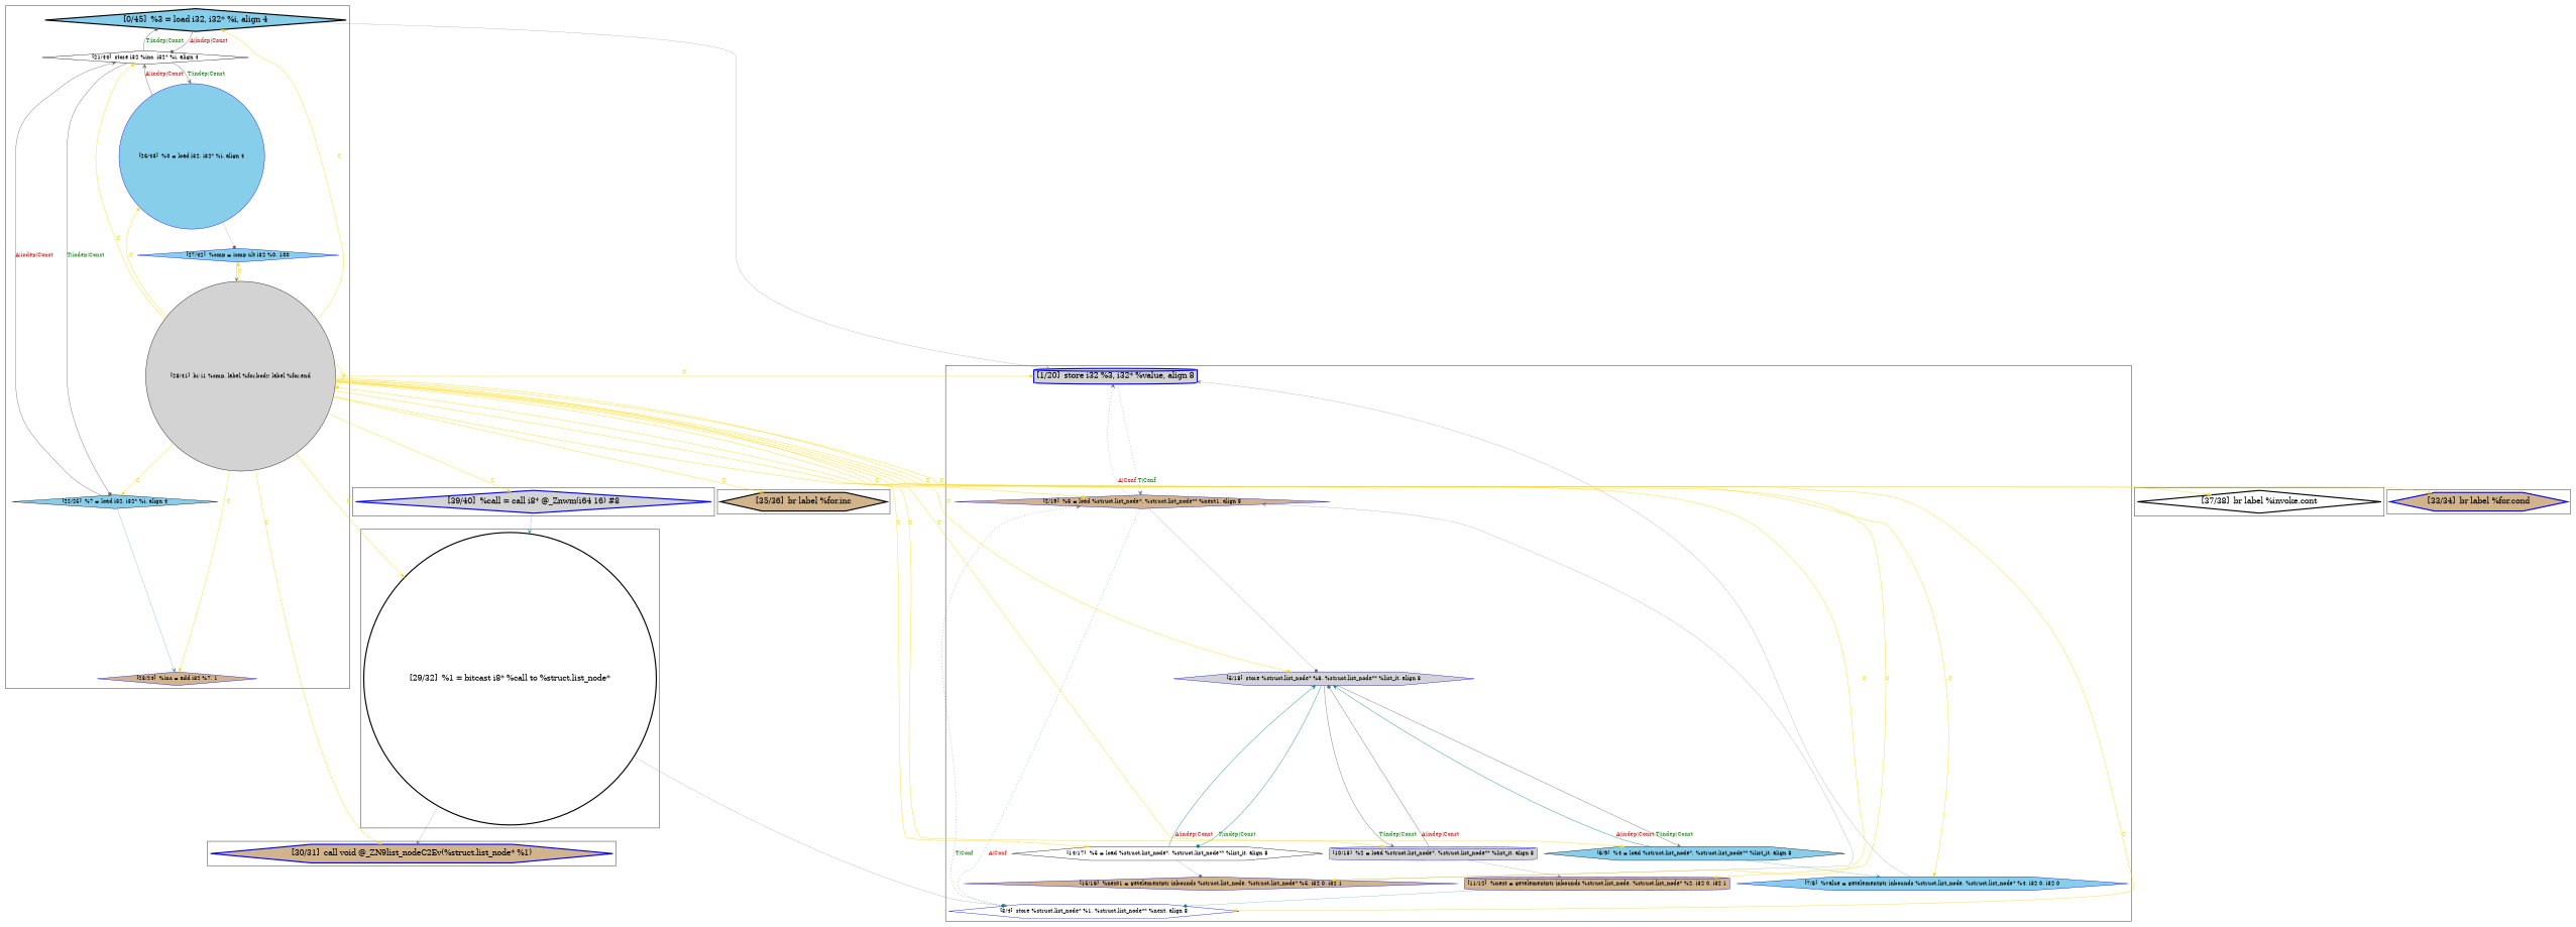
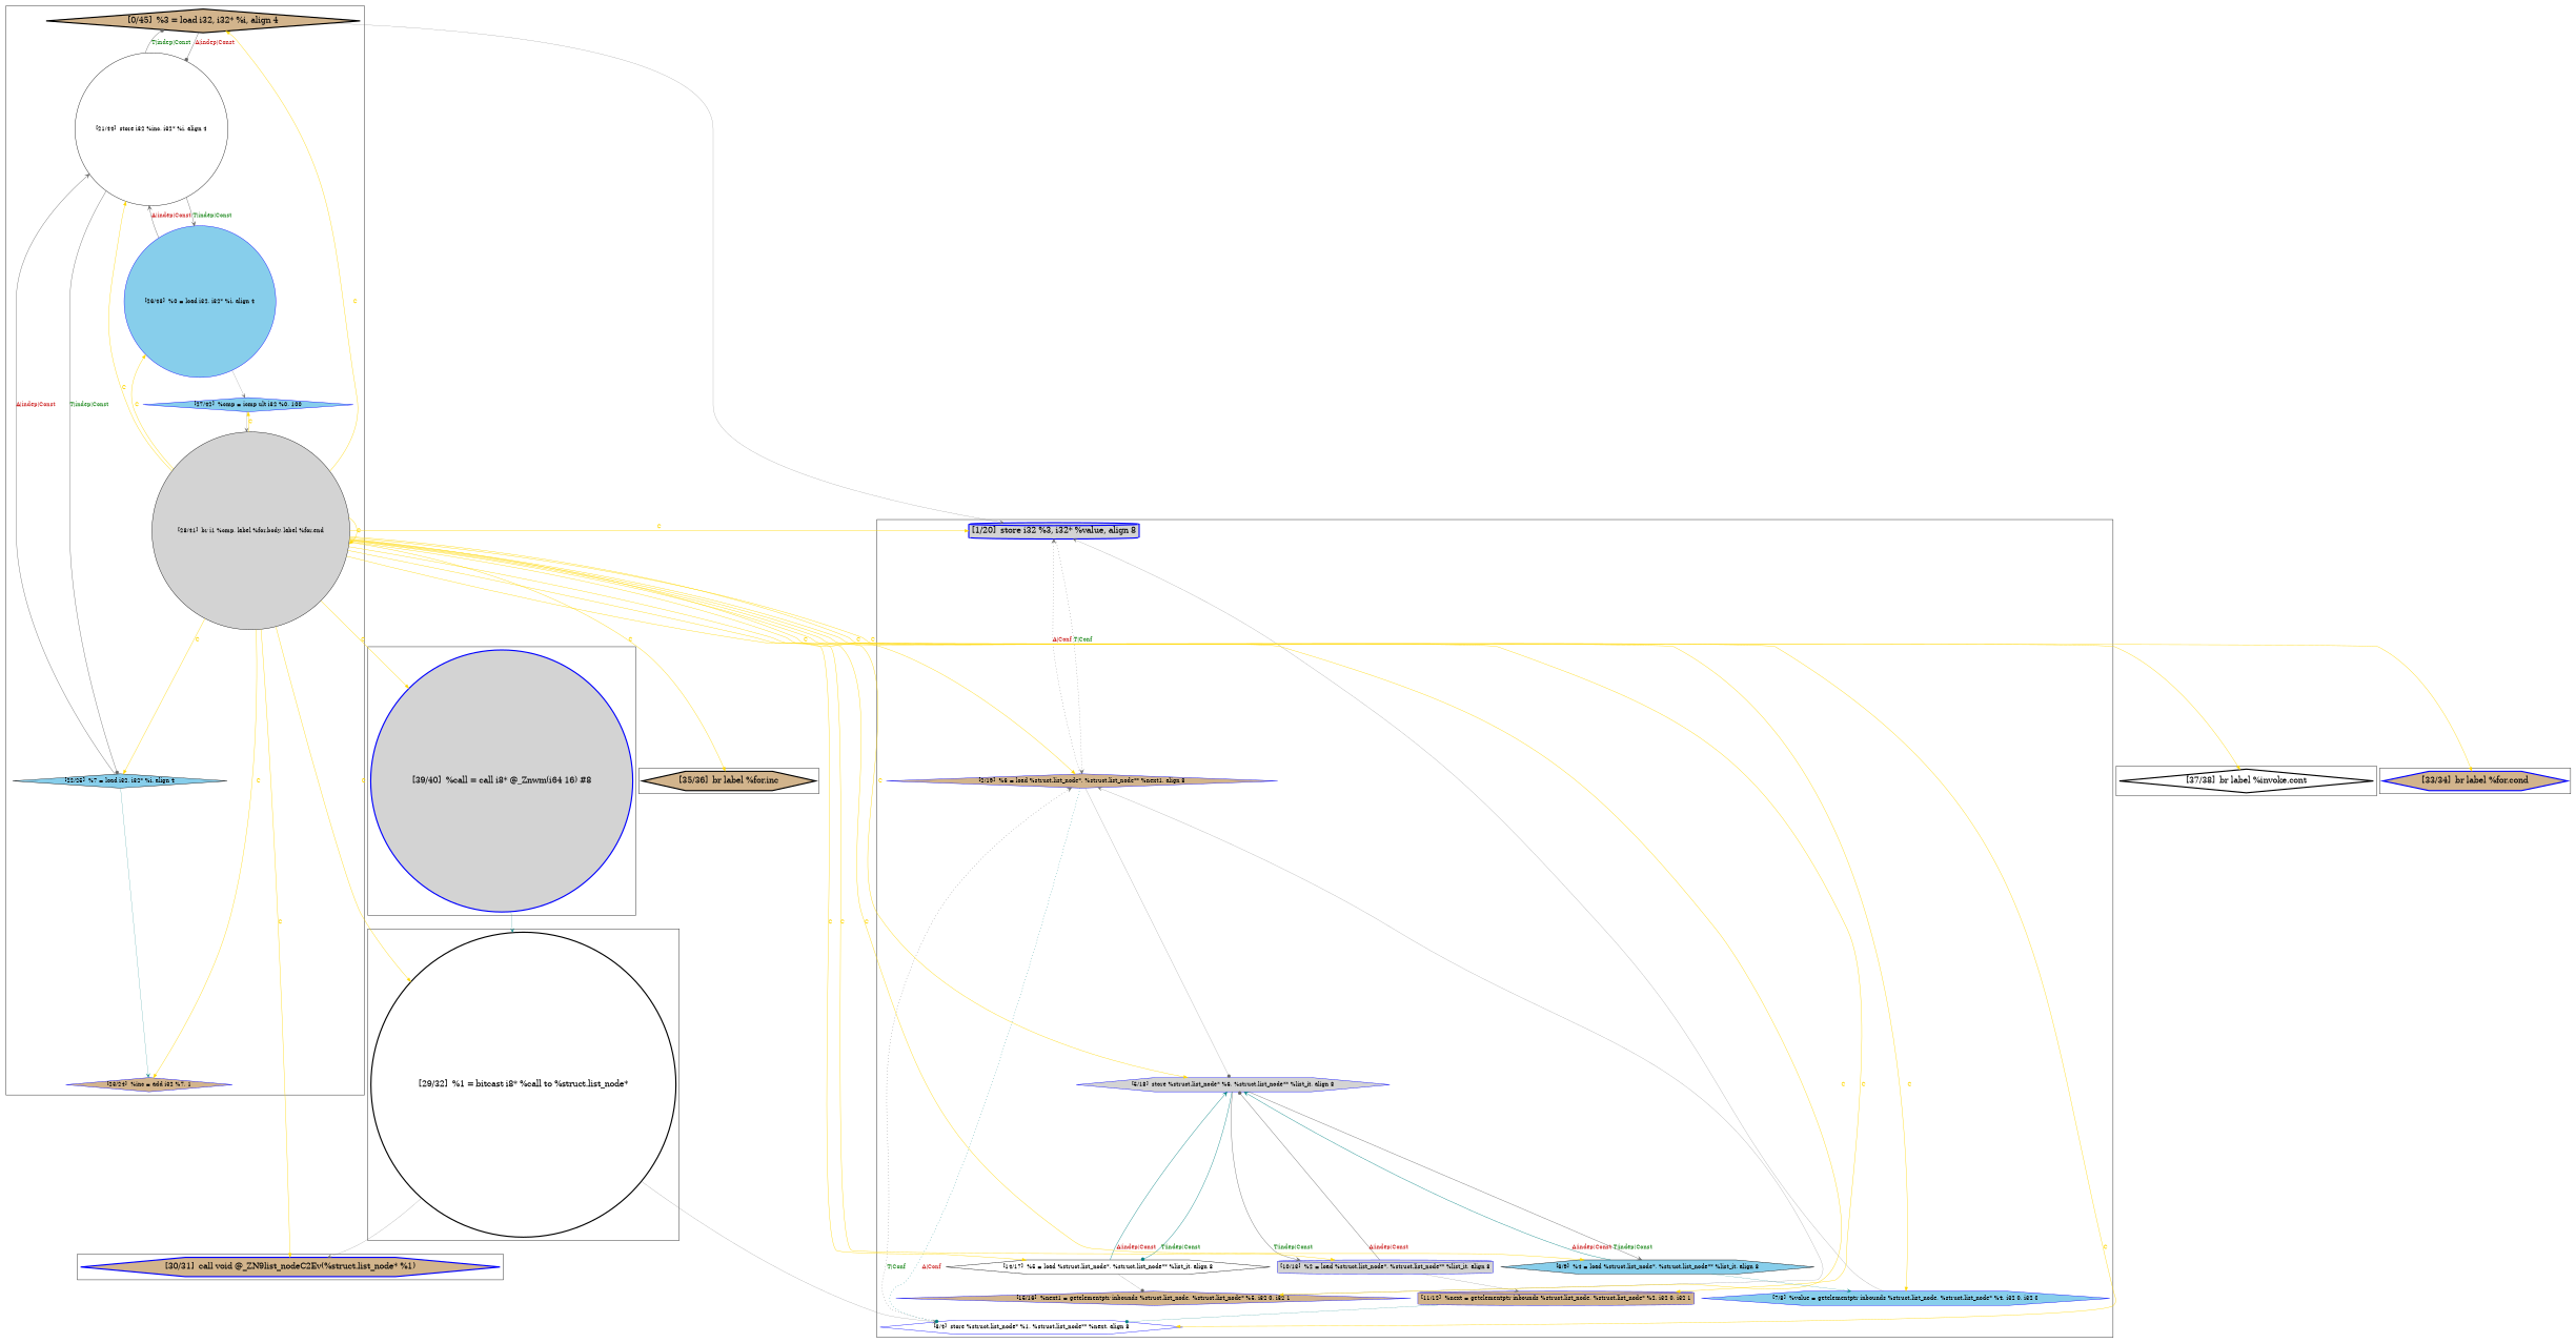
  digraph {
    node [color=blue fillcolor=tan shape=hexagon style=filled]
    edge [color=gold fontcolor=gold penwidth=1.0 style=solid]
    n1 [color=black fontsize=20 label="[35/36]  br label %for.inc" penwidth=3.0]
    n2 [color=black fillcolor=white fontsize=20 label="[29/32]  %1 = bitcast i8* %call to %struct.list_node*" penwidth=3.0 shape=circle]
    n3 [fontsize=20 label="[30/31]  call void @_ZN9list_nodeC2Ev(%struct.list_node* %1)" penwidth=3.0]
    n4 [color=black fillcolor=white fontsize=20 label="[37/38]  br label %invoke.cont" penwidth=3.0 shape=diamond]
    n5 [fillcolor=lightgrey fontsize=20 label="[1/20]  store i32 %3, i32* %value, align 8" penwidth=3.0 shape=cylinder]
    n6 [fillcolor=lightgrey label="[5/18]  store %struct.list_node* %6, %struct.list_node** %list_it, align 8"]
    n7 [color=black fillcolor=white label="[14/17]  %5 = load %struct.list_node*, %struct.list_node** %list_it, align 8"]
    n8 [color=black fillcolor=skyblue label="[6/9]  %4 = load %struct.list_node*, %struct.list_node** %list_it, align 8"]
    n9 [fillcolor=lightgrey label="[10/13]  %2 = load %struct.list_node*, %struct.list_node** %list_it, align 8" shape=cylinder]
    n10 [label="[2/19]  %6 = load %struct.list_node*, %struct.list_node** %next1, align 8" shape=diamond]
    n11 [fillcolor=white label="[3/4]  store %struct.list_node* %1, %struct.list_node** %next, align 8"]
    n12 [label="[11/12]  %next = getelementptr inbounds %struct.list_node, %struct.list_node* %2, i32 0, i32 1" shape=cylinder]
    n13 [label="[15/16]  %next1 = getelementptr inbounds %struct.list_node, %struct.list_node* %5, i32 0, i32 1" shape=diamond]
    n14 [fillcolor=skyblue label="[7/8]  %value = getelementptr inbounds %struct.list_node, %struct.list_node* %4, i32 0, i32 0"]
-   n15 [fillcolor=lightgrey fontsize=20 label="[39/40]  %call = call i8* @_Znwm(i64 16) #8" penwidth=3.0 shape=diamond]
+   n15 [fillcolor=lightgrey fontsize=20 label="[39/40]  %call = call i8* @_Znwm(i64 16) #8" penwidth=3.0 shape=circle]
    n16 [fontsize=20 label="[33/34]  br label %for.cond" penwidth=3.0]
-   n17 [color=black fillcolor=skyblue fontsize=20 label="[0/45]  %3 = load i32, i32* %i, align 4" penwidth=3.0 shape=diamond]
+   n17 [color=black fontsize=20 label="[0/45]  %3 = load i32, i32* %i, align 4" penwidth=3.0 shape=diamond]
    n18 [color=black fillcolor=lightgrey label="[28/41]  br i1 %cmp, label %for.body, label %for.end" shape=circle]
    n19 [fillcolor=skyblue label="[26/43]  %0 = load i32, i32* %i, align 4" shape=circle]
-   n20 [color=black fillcolor=white label="[21/44]  store i32 %inc, i32* %i, align 4" shape=diamond]
+   n20 [color=black fillcolor=white label="[21/44]  store i32 %inc, i32* %i, align 4" shape=circle]
    n21 [label="[23/24]  %inc = add i32 %7, 1" shape=diamond]
    n22 [fillcolor=skyblue label="[27/42]  %cmp = icmp ult i32 %0, 100" shape=diamond]
    n23 [color=black fillcolor=skyblue label="[22/25]  %7 = load i32, i32* %i, align 4" shape=diamond]
    subgraph cluster_1 {
      n1
    }
    subgraph cluster_2 {
      n2
    }
    subgraph cluster_3 {
      n3
    }
    subgraph cluster_4 {
      n4
    }
    subgraph cluster_5 {
      n5
      n6
      n7
      n8
      n9
      n10
      n11
      n12
      n13
      n14
    }
    subgraph cluster_6 {
      n15
    }
    subgraph cluster_7 {
      n16
    }
    subgraph cluster_8 {
      n17
      n18
      n19
      n20
      n21
      n22
      n23
    }
    n2 -> n3 [arrowhead=vee color=gray40 fontcolor=black penwidth=0.5]
    n2 -> n11 [arrowhead=vee color=gray40 fontcolor=black penwidth=0.5]
    n5 -> n10 [arrowhead=vee color=gray40 fontcolor=forestgreen label="T|Conf" style=dotted]
    n6 -> n7 [arrowhead=dot color=teal fontcolor=forestgreen label="T|indep|Const"]
    n6 -> n8 [arrowhead=vee color=gray40 fontcolor=forestgreen label="T|indep|Const"]
    n6 -> n9 [arrowhead=vee color=gray40 fontcolor=forestgreen label="T|indep|Const"]
    n7 -> n6 [arrowhead=vee color=teal fontcolor=firebrick3 label="A|indep|Const"]
    n7 -> n13 [arrowhead=dot color=gray40 fontcolor=black penwidth=0.5]
    n8 -> n6 [arrowhead=vee color=teal fontcolor=firebrick3 label="A|indep|Const"]
    n8 -> n14 [arrowhead=vee color=teal fontcolor=black penwidth=0.5]
    n9 -> n6 [arrowhead=dot color=gray40 fontcolor=firebrick3 label="A|indep|Const"]
    n9 -> n12 [arrowhead=vee color=gray40 fontcolor=black penwidth=0.5]
    n10 -> n5 [arrowhead=vee color=gray40 fontcolor=firebrick3 label="A|Conf" style=dotted]
    n10 -> n6 [arrowhead=dot color=gray40 fontcolor=black penwidth=0.5]
    n10 -> n11 [arrowhead=dot color=teal fontcolor=firebrick3 label="A|Conf" style=dotted]
    n11 -> n10 [arrowhead=vee color=gray40 fontcolor=forestgreen label="T|Conf" style=dotted]
    n12 -> n11 [arrowhead=dot color=teal fontcolor=black penwidth=0.5]
    n13 -> n10 [arrowhead=vee color=gray40 fontcolor=black penwidth=0.5]
    n14 -> n5 [arrowhead=vee color=gray40 fontcolor=black penwidth=0.5]
    n15 -> n2 [arrowhead=vee color=teal fontcolor=black penwidth=0.5]
    n17 -> n5 [arrowhead=vee color=gray40 fontcolor=black penwidth=0.5]
    n17 -> n20 [arrowhead=dot color=gray40 fontcolor=firebrick3 label="A|indep|Const"]
    n18 -> n1 [label=C]
    n18 -> n2 [label=C]
    n18 -> n3 [label=C]
    n18 -> n4 [label=C]
    n18 -> n5 [label=C]
    n18 -> n6 [label=C]
    n18 -> n7 [label=C]
    n18 -> n8 [label=C]
    n18 -> n9 [label=C]
    n18 -> n10 [label=C]
    n18 -> n11 [label=C]
    n18 -> n12 [label=C]
    n18 -> n13 [label=C]
    n18 -> n14 [label=C]
    n18 -> n15 [label=C]
    n18 -> n16 [label=C]
    n18 -> n17 [label=C]
    n18 -> n18 [label=C]
    n18 -> n19 [label=C]
    n18 -> n20 [label=C]
    n18 -> n21 [label=C]
    n18 -> n22 [label=C]
    n18 -> n23 [label=C]
    n19 -> n20 [arrowhead=vee color=gray40 fontcolor=firebrick3 label="A|indep|Const"]
-   n19 -> n22 [arrowhead=dot color=gray40 fontcolor=black penwidth=0.5]
+   n19 -> n22 [arrowhead=vee color=gray40 fontcolor=black penwidth=0.5]
    n20 -> n17 [arrowhead=dot color=gray40 fontcolor=forestgreen label="T|indep|Const"]
    n20 -> n19 [arrowhead=vee color=gray40 fontcolor=forestgreen label="T|indep|Const"]
    n20 -> n23 [arrowhead=dot color=gray40 fontcolor=forestgreen label="T|indep|Const"]
    n22 -> n18 [arrowhead=vee color=gray40 fontcolor=black penwidth=0.5]
    n23 -> n20 [arrowhead=vee color=gray40 fontcolor=firebrick3 label="A|indep|Const"]
    n23 -> n21 [arrowhead=vee color=teal fontcolor=black penwidth=0.5]
  }
